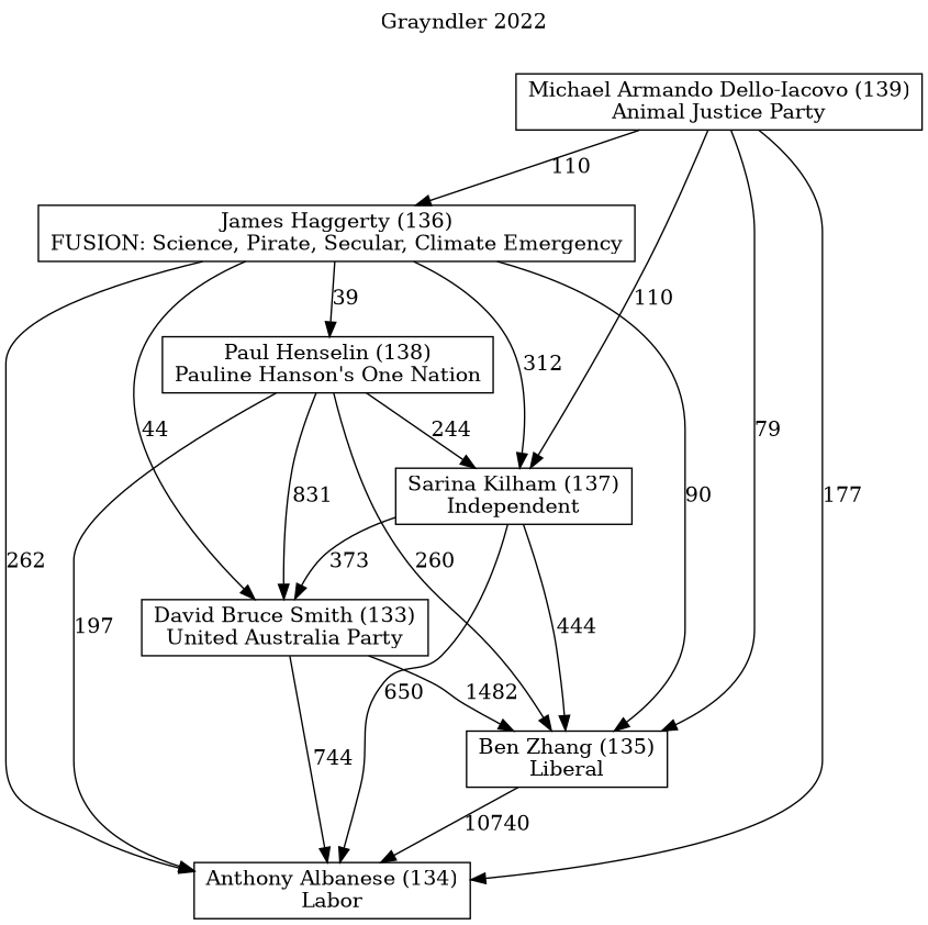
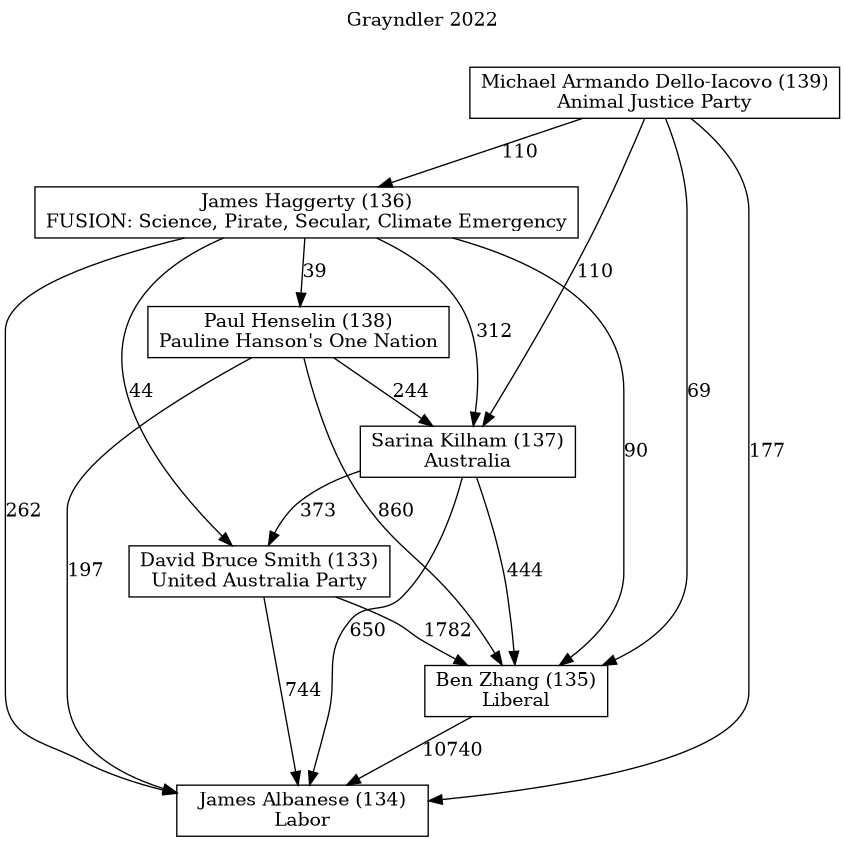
  digraph {
    label="Grayndler 2022"
    labelloc=t
    mclimit=10
    node [shape=box]
-   n1 [label="Anthony Albanese (134)\nLabor"]
+   n1 [label="James Albanese (134)\nLabor"]
    n2 [label="Paul Henselin (138)\nPauline Hanson's One Nation"]
-   n3 [label="Sarina Kilham (137)\nIndependent"]
+   n3 [label="Sarina Kilham (137)\nAustralia"]
    n4 [label="David Bruce Smith (133)\nUnited Australia Party"]
    n5 [label="Ben Zhang (135)\nLiberal"]
    n6 [label="Michael Armando Dello-Iacovo (139)\nAnimal Justice Party"]
    n7 [label="James Haggerty (136)\nFUSION: Science, Pirate, Secular, Climate Emergency"]
    n2 -> n1 [label=197]
    n2 -> n3 [label=244]
-   n2 -> n4 [label=831]
-   n2 -> n5 [label=260]
+   n2 -> n5 [label=860]
    n3 -> n1 [label=650]
    n3 -> n4 [label=373]
    n3 -> n5 [label=444]
    n4 -> n1 [label=744]
-   n4 -> n5 [label=1482]
+   n4 -> n5 [label=1782]
    n5 -> n1 [label=10740]
    n6 -> n1 [label=177]
    n6 -> n3 [label=110]
-   n6 -> n5 [label=79]
+   n6 -> n5 [label=69]
    n6 -> n7 [label=110]
    n7 -> n1 [label=262]
    n7 -> n2 [label=39]
    n7 -> n3 [label=312]
    n7 -> n4 [label=44]
    n7 -> n5 [label=90]
  }
